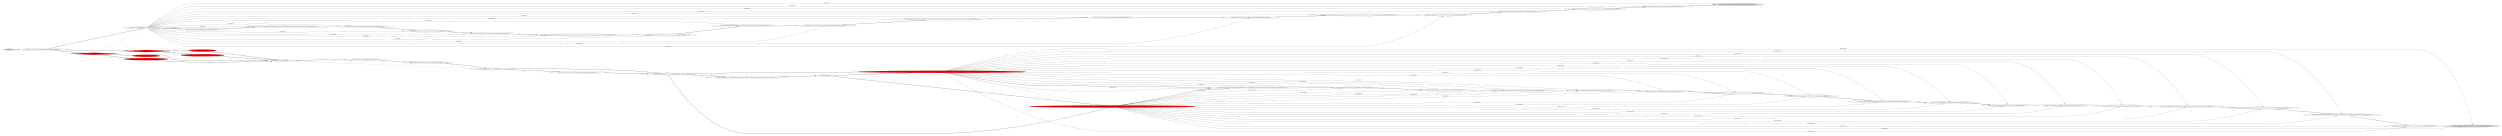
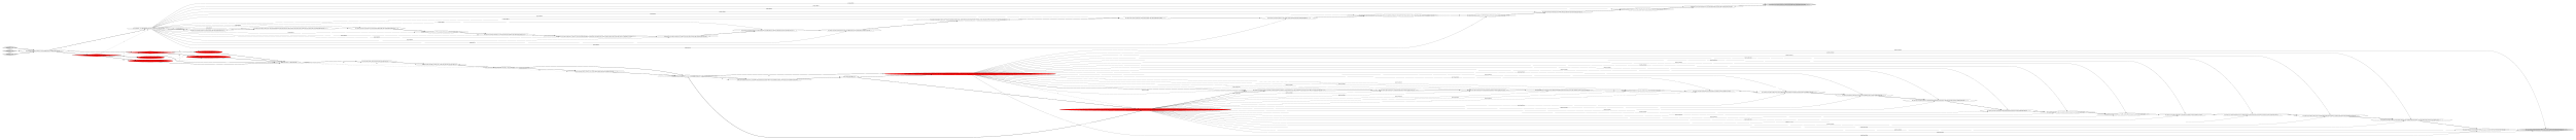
  digraph {
    fontname="Liberation Sans"
    rankdir=LR
    node [fillcolor=white fontname="Liberation Sans" shape=ellipse style=filled]
    edge [fontname="Liberation Sans" style=bold]
    n1 [label="this.registerServiceImplementation(,new PostgreSQLMetricsQueryDAO(postgresqlClient))@@@9@@@['0', '0', '1']"]
    n2 [label="this.registerServiceImplementation(,new PostgreSQLTraceQueryDAO(getManager(),postgresqlClient,config.getMaxSizeOfArrayColumn(),config.getNumOfSearchableValuesPerTag()))@@@10@@@['0', '0', '1']"]
    n3 [label="this.registerServiceImplementation(,new PostgreSQLBrowserLogQueryDAO(postgresqlClient))@@@11@@@['0', '0', '1']"]
    n4 [label="TimeSeriesUtils.setSUPER_DATASET_DAY_STEP(config.getDayStep())@@@12@@@['1', '1', '0']"]
    n5 [label="config.getSuperDatasetDayStep() > 0@@@14@@@['1', '1', '0']" shape=diamond]
    n6 [label="!StringUtil.isEmpty(config.getSecretsManagementFile())@@@17@@@['1', '1', '0']" shape=diamond]
    n7 [label="TimeSeriesUtils.setSUPER_DATASET_DAY_STEP(config.getSuperDatasetDayStep())@@@15@@@['1', '1', '0']"]
    n8 [fillcolor=red label="elasticSearchClient = new ElasticSearchClient(config.getClusterNodes(),config.getProtocol(),config.getTrustStorePath(),config.getTrustStorePass(),config.getUser(),config.getPassword(),indexNameConverter(config.getNamespace()),config.getConnectTimeout(),config.getSocketTimeout(),config.getNumHttpClientThread())@@@40@@@['0', '1', '0']"]
    n9 [label="this.registerServiceImplementation(,new NetworkAddressAliasEsDAO(elasticSearchClient,config.getResultWindowMaxSize()))@@@44@@@['1', '1', '0']"]
    n10 [label="this.registerServiceImplementation(,new BrowserLogQueryEsDAO(elasticSearchClient))@@@48@@@['1', '1', '0']"]
    n11 [label="this.registerServiceImplementation(,new TraceQueryEsDAO(elasticSearchClient,config.getSegmentQueryMaxSize()))@@@47@@@['1', '1', '0']"]
    n12 [label="this.registerServiceImplementation(,new LogQueryEsDAO(elasticSearchClient))@@@53@@@['1', '1', '0']"]
    n13 [label="this.registerServiceImplementation(,new HistoryDeleteEsDAO(elasticSearchClient))@@@43@@@['1', '1', '0']"]
    n14 [fillcolor=lightgray label="this.registerServiceImplementation(,new ESEventQueryDAO(elasticSearchClient))@@@58@@@['1', '1', '0']"]
    n15 [label="this.registerServiceImplementation(,new AlarmQueryEsDAO(elasticSearchClient))@@@51@@@['1', '1', '0']"]
    n16 [label="this.registerServiceImplementation(,new TopologyQueryEsDAO(elasticSearchClient))@@@45@@@['1', '1', '0']"]
    n17 [label="this.registerServiceImplementation(,new MetadataQueryEsDAO(elasticSearchClient,config.getMetadataQueryMaxSize()))@@@49@@@['1', '1', '0']"]
    n18 [label="this.registerServiceImplementation(,new StorageEsDAO(elasticSearchClient))@@@42@@@['1', '1', '0']"]
    n19 [label="this.registerServiceImplementation(,new TopNRecordsQueryEsDAO(elasticSearchClient))@@@52@@@['1', '1', '0']"]
    n20 [label="this.registerServiceImplementation(,new MetricsQueryEsDAO(elasticSearchClient))@@@46@@@['1', '1', '0']"]
    n21 [label="this.registerServiceImplementation(,new ProfileTaskLogEsDAO(elasticSearchClient,config.getProfileTaskQueryMaxSize()))@@@55@@@['1', '1', '0']"]
    n22 [label="this.registerServiceImplementation(,new ProfileTaskQueryEsDAO(elasticSearchClient,config.getProfileTaskQueryMaxSize()))@@@54@@@['1', '1', '0']"]
    n23 [label="this.registerServiceImplementation(,new ProfileThreadSnapshotQueryEsDAO(elasticSearchClient,config.getProfileTaskQueryMaxSize()))@@@56@@@['1', '1', '0']"]
    n24 [label="this.registerServiceImplementation(,new BatchProcessEsDAO(elasticSearchClient,config.getBulkActions(),config.getFlushInterval(),config.getConcurrentRequests()))@@@41@@@['1', '1', '0']"]
    n25 [label="this.registerServiceImplementation(,new UITemplateManagementEsDAO(elasticSearchClient))@@@57@@@['1', '1', '0']"]
    n26 [label="this.registerServiceImplementation(,new AggregationQueryEsDAO(elasticSearchClient))@@@50@@@['1', '1', '0']"]
    n27 [label="config.getDayStep() > 1@@@10@@@['1', '1', '0']" shape=diamond]
    n28 [label="TimeSeriesUtils.setDAY_STEP(config.getDayStep())@@@11@@@['1', '1', '0']"]
    n29 [label="this.registerServiceImplementation(,new H2BatchDAO(postgresqlClient))@@@5@@@['0', '0', '1']"]
    n30 [label="this.registerServiceImplementation(,new H2StorageDAO(getManager(),postgresqlClient,config.getMaxSizeOfArrayColumn(),config.getNumOfSearchableValuesPerTag()))@@@6@@@['0', '0', '1']"]
    n31 [label="this.registerServiceImplementation(,new H2NetworkAddressAliasDAO(postgresqlClient))@@@7@@@['0', '0', '1']"]
    n32 [fillcolor=red label="elasticSearchClient = new ElasticSearchClient(config.getClusterNodes(),config.getProtocol(),config.getTrustStorePath(),config.getTrustStorePass(),config.getUser(),config.getPassword(),indexNameConverter(config.getNameSpace()),config.getConnectTimeout(),config.getSocketTimeout(),config.getNumHttpClientThread())@@@40@@@['1', '0', '0']"]
+   n33 [fillcolor=lightgray label="prepare['0', '0', '1']" shape=diamond]
    n34 [label="this.registerServiceImplementation(,new StorageBuilderFactory.Default())@@@3@@@['1', '1', '1']"]
    n35 [fillcolor=red label="StringUtil.isEmpty(config.getNamespace())@@@4@@@['0', '1', '0']" shape=diamond]
    n36 [label="postgresqlClient = new JDBCHikariCPClient(config.getProperties())@@@4@@@['0', '0', '1']"]
    n37 [fillcolor=red label="StringUtil.isEmpty(config.getNameSpace())@@@4@@@['1', '0', '0']" shape=diamond]
    n38 [fillcolor=red label="config.setNamespace(\"sw\")@@@5@@@['0', '1', '0']"]
    n39 [label="this.registerServiceImplementation(,new H2TopologyQueryDAO(postgresqlClient))@@@8@@@['0', '0', '1']"]
    n40 [label="this.registerServiceImplementation(,new PostgreSQLAggregationQueryDAO(postgresqlClient))@@@13@@@['0', '0', '1']"]
    n41 [label="this.registerServiceImplementation(,new PostgreSQLAlarmQueryDAO(postgresqlClient,getManager(),config.getMaxSizeOfArrayColumn(),config.getNumOfSearchableValuesPerTag()))@@@14@@@['0', '0', '1']"]
    n42 [label="this.registerServiceImplementation(,new H2HistoryDeleteDAO(postgresqlClient))@@@15@@@['0', '0', '1']"]
    n43 [label="this.registerServiceImplementation(,new H2TopNRecordsQueryDAO(postgresqlClient))@@@16@@@['0', '0', '1']"]
    n44 [label="this.registerServiceImplementation(,new H2UITemplateManagementDAO(postgresqlClient))@@@21@@@['0', '0', '1']"]
    n45 [fillcolor=lightgray label="this.registerServiceImplementation(,new H2EventQueryDAO(postgresqlClient))@@@22@@@['0', '0', '1']"]
    n46 [label="this.registerServiceImplementation(,new PostgreSQLLogQueryDAO(postgresqlClient,getManager(),config.getMaxSizeOfArrayColumn(),config.getNumOfSearchableValuesPerTag()))@@@17@@@['0', '0', '1']"]
    n47 [fillcolor=red label="config.setNameSpace(config.getNameSpace().toLowerCase())@@@8@@@['1', '0', '0']"]
    n48 [fillcolor=red label="config.setNamespace(config.getNamespace().toLowerCase())@@@8@@@['0', '1', '0']"]
    n49 [label="this.registerServiceImplementation(,new H2ProfileTaskQueryDAO(postgresqlClient))@@@18@@@['0', '0', '1']"]
    n50 [label="this.registerServiceImplementation(,new H2ProfileTaskLogQueryDAO(postgresqlClient))@@@19@@@['0', '0', '1']"]
    n51 [label="this.registerServiceImplementation(,new H2MetadataQueryDAO(postgresqlClient,config.getMetadataQueryMaxSize()))@@@12@@@['0', '0', '1']"]
    n52 [label="this.registerServiceImplementation(,new H2ProfileThreadSnapshotQueryDAO(postgresqlClient))@@@20@@@['0', '0', '1']"]
    n53 [fillcolor=red label="config.setNameSpace(\"sw\")@@@5@@@['1', '0', '0']"]
    n54 [label="MultipleFilesChangeMonitor monitor = new MultipleFilesChangeMonitor(10,null,config.getSecretsManagementFile(),config.getTrustStorePass())@@@18@@@['1', '1', '0']"]
    n55 [label="monitor.start()@@@38@@@['1', '1', '0']"]
+   n56 [fillcolor=lightgray label="prepare['1', '0', '0']" shape=diamond]
    n57 [fillcolor=lightgray label="prepare['0', '1', '0']" shape=diamond]
    n1 -> n2
    n2 -> n3
    n3 -> n51
    n4 -> n5
    n5 -> n6
    n5 -> n7
    n5 -> n7 [label=true style=dotted]
    n6 -> n8
    n6 -> n32
    n6 -> n54 [label=true style=dotted]
    n6 -> n54
    n6 -> n55 [label=true style=dotted]
    n7 -> n6
    n8 -> n9 [label=elasticSearchClient style=solid]
    n8 -> n10 [label=elasticSearchClient style=solid]
    n8 -> n11 [label=elasticSearchClient style=solid]
    n8 -> n12 [label=elasticSearchClient style=solid]
    n8 -> n13 [label=elasticSearchClient style=solid]
    n8 -> n14 [label=elasticSearchClient style=solid]
    n8 -> n15 [label=elasticSearchClient style=solid]
    n8 -> n16 [label=elasticSearchClient style=solid]
    n8 -> n17 [label=elasticSearchClient style=solid]
    n8 -> n18 [label=elasticSearchClient style=solid]
    n8 -> n19 [label=elasticSearchClient style=solid]
    n8 -> n20 [label=elasticSearchClient style=solid]
    n8 -> n21 [label=elasticSearchClient style=solid]
    n8 -> n22 [label=elasticSearchClient style=solid]
    n8 -> n23 [label=elasticSearchClient style=solid]
    n8 -> n24 [label=elasticSearchClient style=solid]
    n8 -> n24
    n8 -> n25 [label=elasticSearchClient style=solid]
    n8 -> n26 [label=elasticSearchClient style=solid]
    n9 -> n16
    n10 -> n17
    n11 -> n10
    n12 -> n22
    n13 -> n9
    n15 -> n19
    n16 -> n20
    n17 -> n26
    n18 -> n13
    n19 -> n12
    n20 -> n11
    n21 -> n23
    n22 -> n21
    n23 -> n25
    n24 -> n18
    n25 -> n14
    n26 -> n15
    n27 -> n4 [label=true style=dotted]
    n27 -> n5 [style=dashed]
    n27 -> n28
    n27 -> n28 [label=true style=dotted]
    n28 -> n4
    n29 -> n30
    n30 -> n31
    n31 -> n39
    n32 -> n8 [label=0 style=dashed]
    n32 -> n9 [label=elasticSearchClient style=solid]
    n32 -> n10 [label=elasticSearchClient style=solid]
    n32 -> n11 [label=elasticSearchClient style=solid]
    n32 -> n12 [label=elasticSearchClient style=solid]
    n32 -> n13 [label=elasticSearchClient style=solid]
    n32 -> n14 [label=elasticSearchClient style=solid]
    n32 -> n15 [label=elasticSearchClient style=solid]
    n32 -> n16 [label=elasticSearchClient style=solid]
    n32 -> n17 [label=elasticSearchClient style=solid]
    n32 -> n18 [label=elasticSearchClient style=solid]
    n32 -> n19 [label=elasticSearchClient style=solid]
    n32 -> n20 [label=elasticSearchClient style=solid]
    n32 -> n21 [label=elasticSearchClient style=solid]
    n32 -> n22 [label=elasticSearchClient style=solid]
    n32 -> n23 [label=elasticSearchClient style=solid]
    n32 -> n24 [label=elasticSearchClient style=solid]
    n32 -> n24
    n32 -> n25 [label=elasticSearchClient style=solid]
    n32 -> n26 [label=elasticSearchClient style=solid]
+   n33 -> n34
    n34 -> n35
    n34 -> n36
    n34 -> n37
    n35 -> n38 [label=true style=dotted]
    n35 -> n38
    n35 -> n48
    n35 -> n48 [label=false style=dotted]
    n36 -> n1 [label=postgresqlClient style=solid]
    n36 -> n2 [label=postgresqlClient style=solid]
    n36 -> n3 [label=postgresqlClient style=solid]
    n36 -> n29 [label=postgresqlClient style=solid]
    n36 -> n29
    n36 -> n30 [label=postgresqlClient style=solid]
    n36 -> n31 [label=postgresqlClient style=solid]
    n36 -> n39 [label=postgresqlClient style=solid]
    n36 -> n40 [label=postgresqlClient style=solid]
    n36 -> n41 [label=postgresqlClient style=solid]
    n36 -> n42 [label=postgresqlClient style=solid]
    n36 -> n43 [label=postgresqlClient style=solid]
    n36 -> n44 [label=postgresqlClient style=solid]
    n36 -> n45 [label=postgresqlClient style=solid]
    n36 -> n46 [label=postgresqlClient style=solid]
    n36 -> n49 [label=postgresqlClient style=solid]
    n36 -> n50 [label=postgresqlClient style=solid]
    n36 -> n51 [label=postgresqlClient style=solid]
    n36 -> n52 [label=postgresqlClient style=solid]
    n37 -> n35 [label=0 style=dashed]
    n37 -> n36 [label=0 style=dashed]
    n37 -> n47
    n37 -> n47 [label=false style=dotted]
    n37 -> n53
    n37 -> n53 [label=true style=dotted]
    n38 -> n27
    n39 -> n1
    n40 -> n41
    n41 -> n42
    n42 -> n43
    n43 -> n46
    n44 -> n45
    n46 -> n49
    n47 -> n27
    n47 -> n48 [label=0 style=dashed]
    n48 -> n27
    n49 -> n50
    n50 -> n52
    n51 -> n40
    n52 -> n44
    n53 -> n27
    n53 -> n38 [label=0 style=dashed]
    n54 -> n55
    n55 -> n8
    n55 -> n32
+   n56 -> n34
    n57 -> n34
  }
